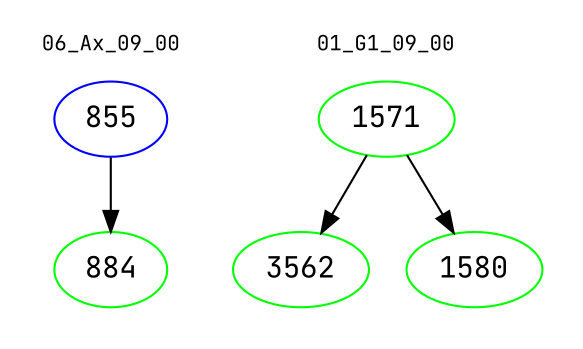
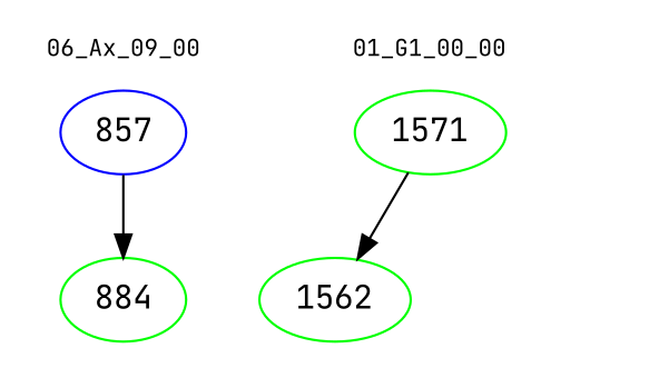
  digraph {
    fontname="JetBrains Mono"
    node [color=green fontname="JetBrains Mono"]
    edge [color=black fontname="JetBrains Mono"]
-   n1 [color=blue label=855]
+   n1 [color=blue label=857]
    n2 [label=884]
    n3 [label=1571]
-   n4 [label=3562]
-   n5 [label=1580]
+   n4 [label=1562]
    subgraph cluster_1 {
      color=white
      fontsize=10
      label="06_Ax_09_00"
      n1
      n2
    }
    subgraph cluster_2 {
      color=white
      fontsize=10
-     label="01_G1_09_00"
+     label="01_G1_00_00"
      n3
      n4
-     n5
    }
    n1 -> n2
    n3 -> n4
-   n3 -> n5
  }
